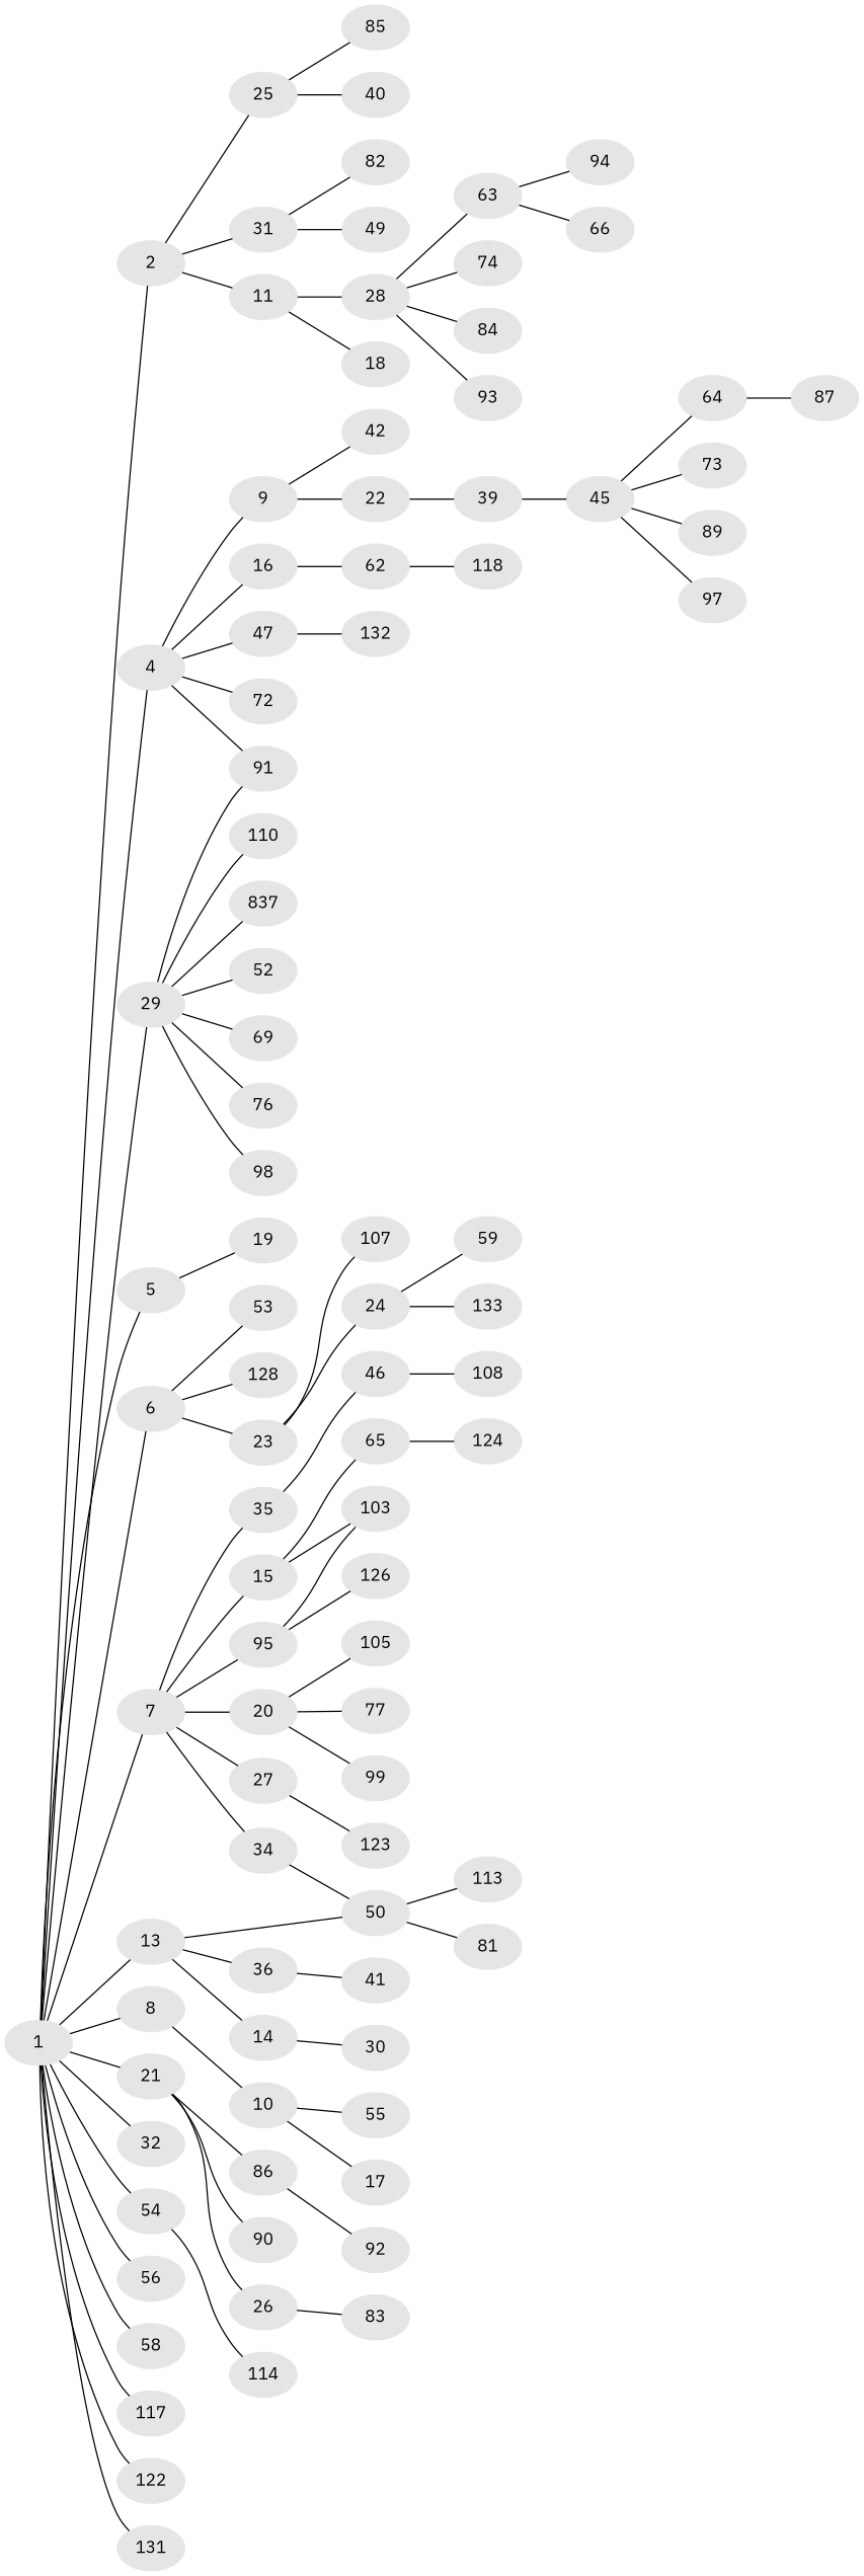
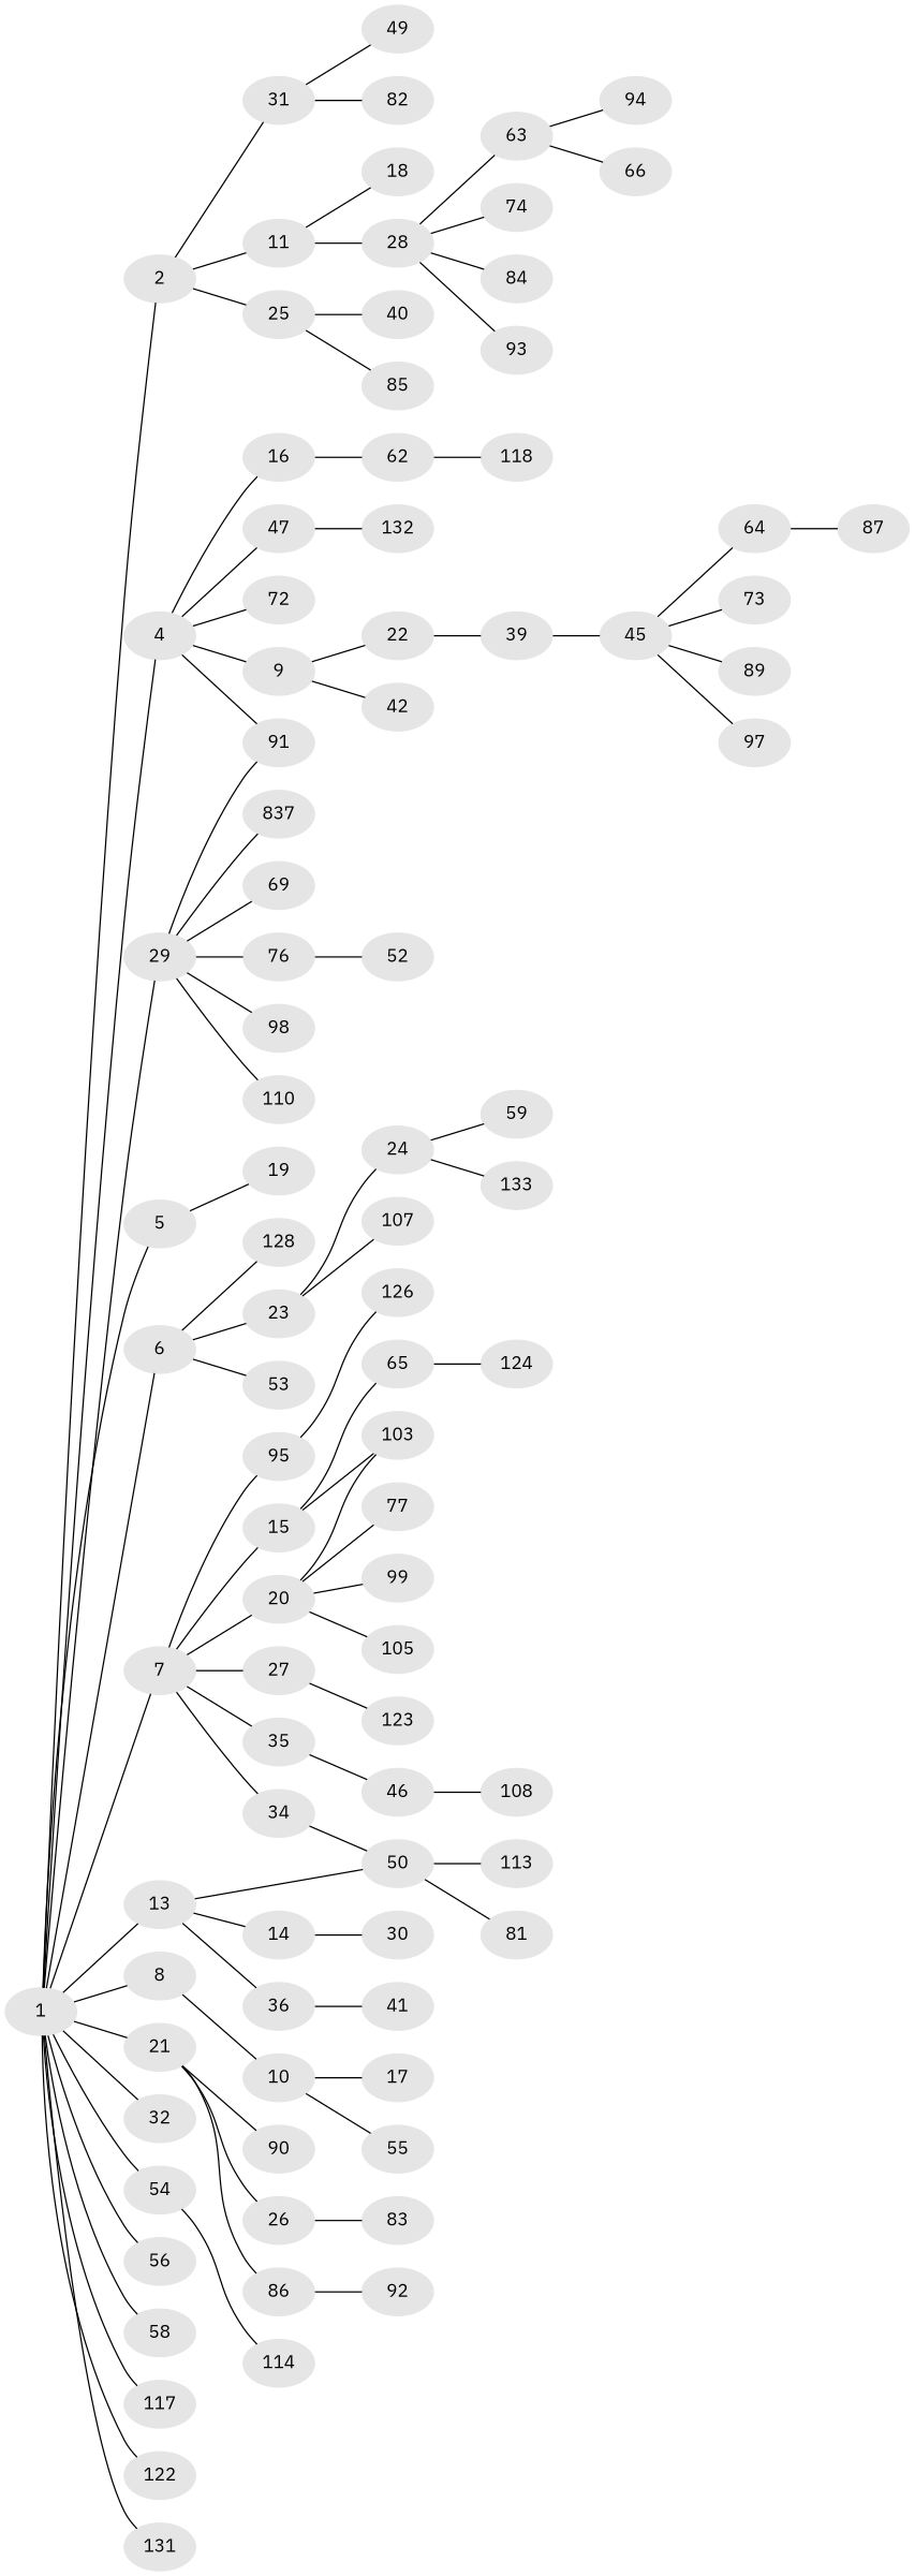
  graph {
    fontname="IBM Plex Sans"
    rankdir=LR
    node [color=gray90 fontname="IBM Plex Sans" style=filled]
    edge [fontname="IBM Plex Sans"]
    1 [super="+3"]
    2 [super="+44"]
    4 [super="+61"]
    5
    6
    7 [super="+12"]
    8
    13 [super="+68"]
    21 [super="+51"]
    29 [super="+43"]
    32 [super="+100"]
    54 [super="+96"]
    56
    58 [super="+80"]
    117 [super="+125"]
    122
    131
    11 [super="+38"]
    25 [super="+111"]
    31
    9
    16 [super="+48"]
    47 [super="+88"]
    72 [super="+121"]
    91
    19 [super="+75"]
    23 [super="+70"]
    53
    128
    15 [super="+37"]
    20
    27
    34
    35
    95 [super="+106"]
    10 [super="+109"]
    14
    36 [super="+101"]
    50 [super="+60"]
    26
    86
    90
    52
    69
    76
    98 [super="+115"]
    110
    n48 [label=837]
    114
    18
    28
    40 [super="+120"]
    85
    49
    82
    22 [super="+33"]
    42
    62
    132
    24 [super="+41"]
    107
    65 [super="+119"]
    103
    77
    99
    105 [super="+136"]
    123
    46 [super="+67"]
    126
    17
    55
    39 [super="+104"]
    63 [super="+116"]
    74 [super="+79"]
    84 [super="+130"]
    93
    30
    n78 [label=41]
    81
    113
    124
    118 [super="+129"]
    83 [super="+102"]
    92 [super="+127"]
    45 [super="+57"]
    59 [super="+135"]
    133
    66
    94
    108
    64 [super="+78"]
    73 [super="+112"]
    89 [super="+134"]
    97
    87
    1 -- 2
    1 -- 4
    1 -- 5
    1 -- 6
    1 -- 7
    1 -- 8
    1 -- 13
    1 -- 21
    1 -- 29
    1 -- 32
    1 -- 54
    1 -- 56
    1 -- 58
    1 -- 117
    1 -- 122
    1 -- 131
    2 -- 11
    2 -- 25
    2 -- 31
    4 -- 9
    4 -- 16
    4 -- 47
    4 -- 72
    4 -- 91
    5 -- 19
    6 -- 23
    6 -- 53
    6 -- 128
    7 -- 15
    7 -- 20
    7 -- 27
    7 -- 34
    7 -- 35
    7 -- 95
    8 -- 10
    13 -- 14
    13 -- 36
    13 -- 50
    21 -- 26
    21 -- 86
    21 -- 90
    29 -- 91
-   29 -- 52
+   76 -- 52
    29 -- 69
    29 -- 76
    29 -- 98
    29 -- 110
    29 -- n48
    54 -- 114
    11 -- 18
    11 -- 28
    25 -- 40
    25 -- 85
    31 -- 49
    31 -- 82
    9 -- 22
    9 -- 42
    16 -- 62
    47 -- 132
    23 -- 24
    23 -- 107
    15 -- 65
    15 -- 103
    20 -- 77
    20 -- 99
    20 -- 105
    27 -- 123
    34 -- 50
    35 -- 46
-   95 -- 103
+   20 -- 103
    95 -- 126
    10 -- 17
    10 -- 55
    14 -- 30
    36 -- n78
    50 -- 81
    50 -- 113
    26 -- 83
    86 -- 92
    28 -- 63
    28 -- 74
    28 -- 84
    28 -- 93
    22 -- 39
    62 -- 118
    24 -- 59
    24 -- 133
    65 -- 124
    46 -- 108
    39 -- 45
    63 -- 66
    63 -- 94
    45 -- 64
    45 -- 73
    45 -- 89
    45 -- 97
    64 -- 87
  }
